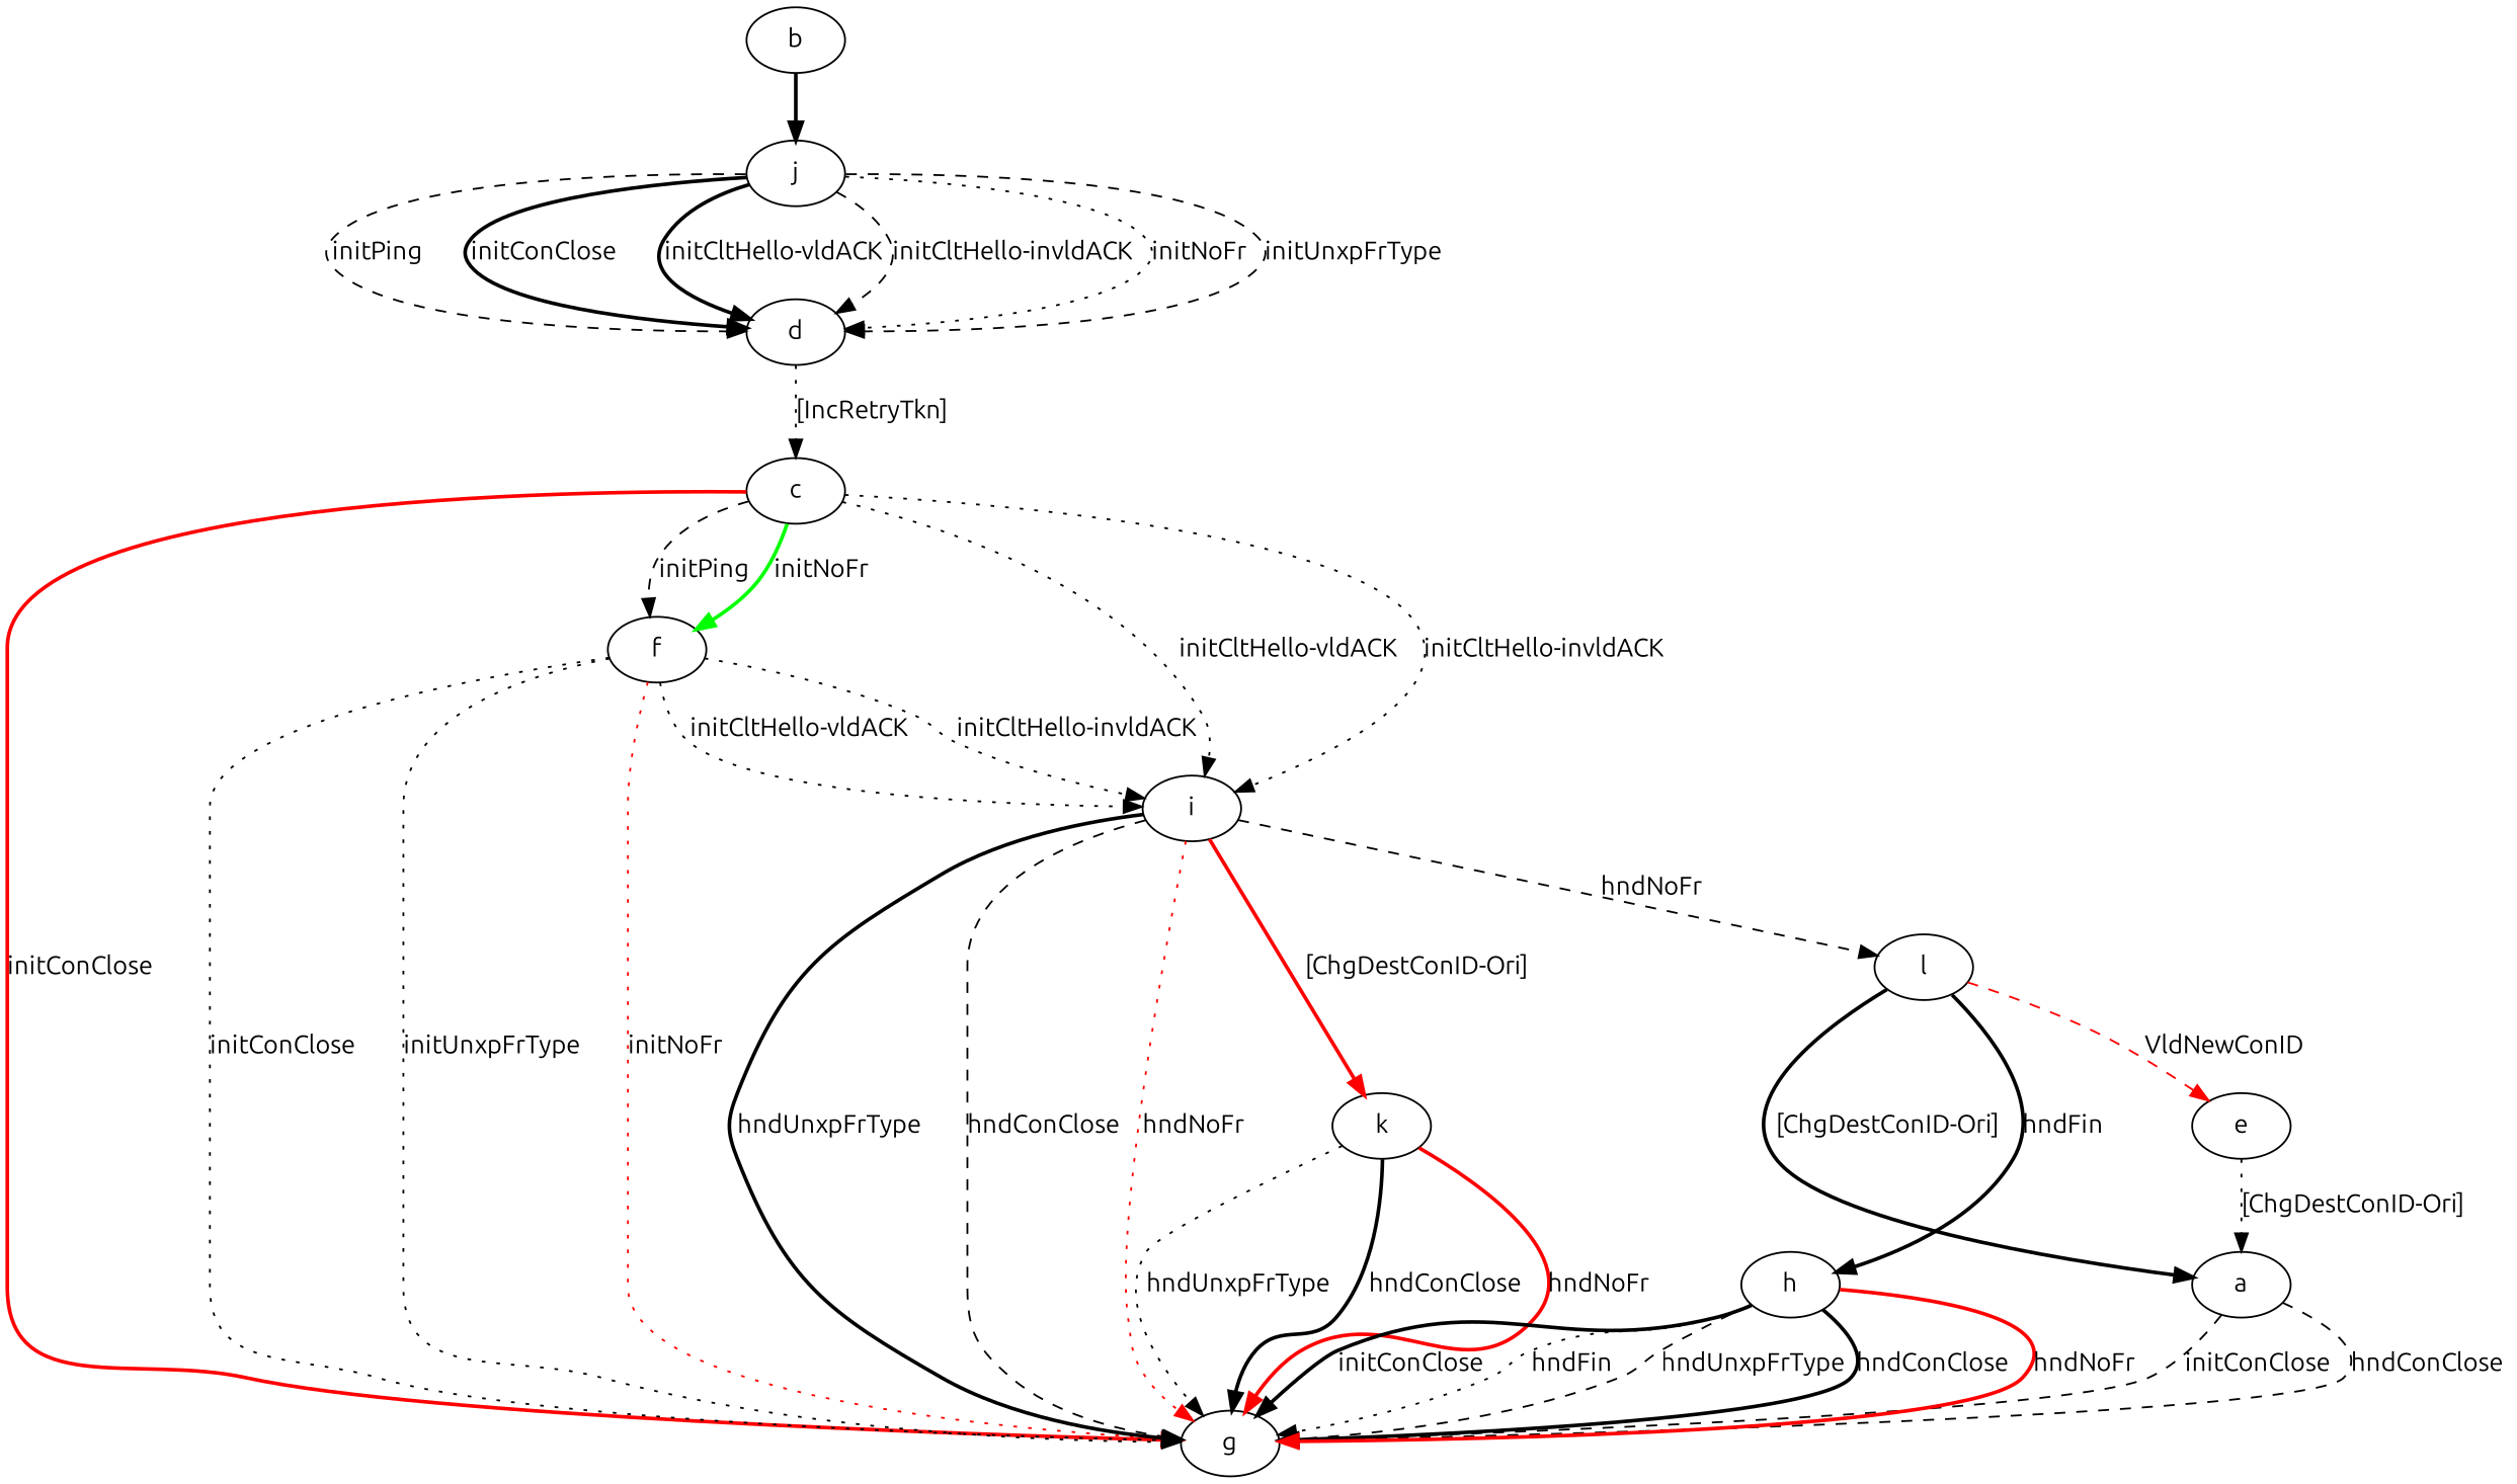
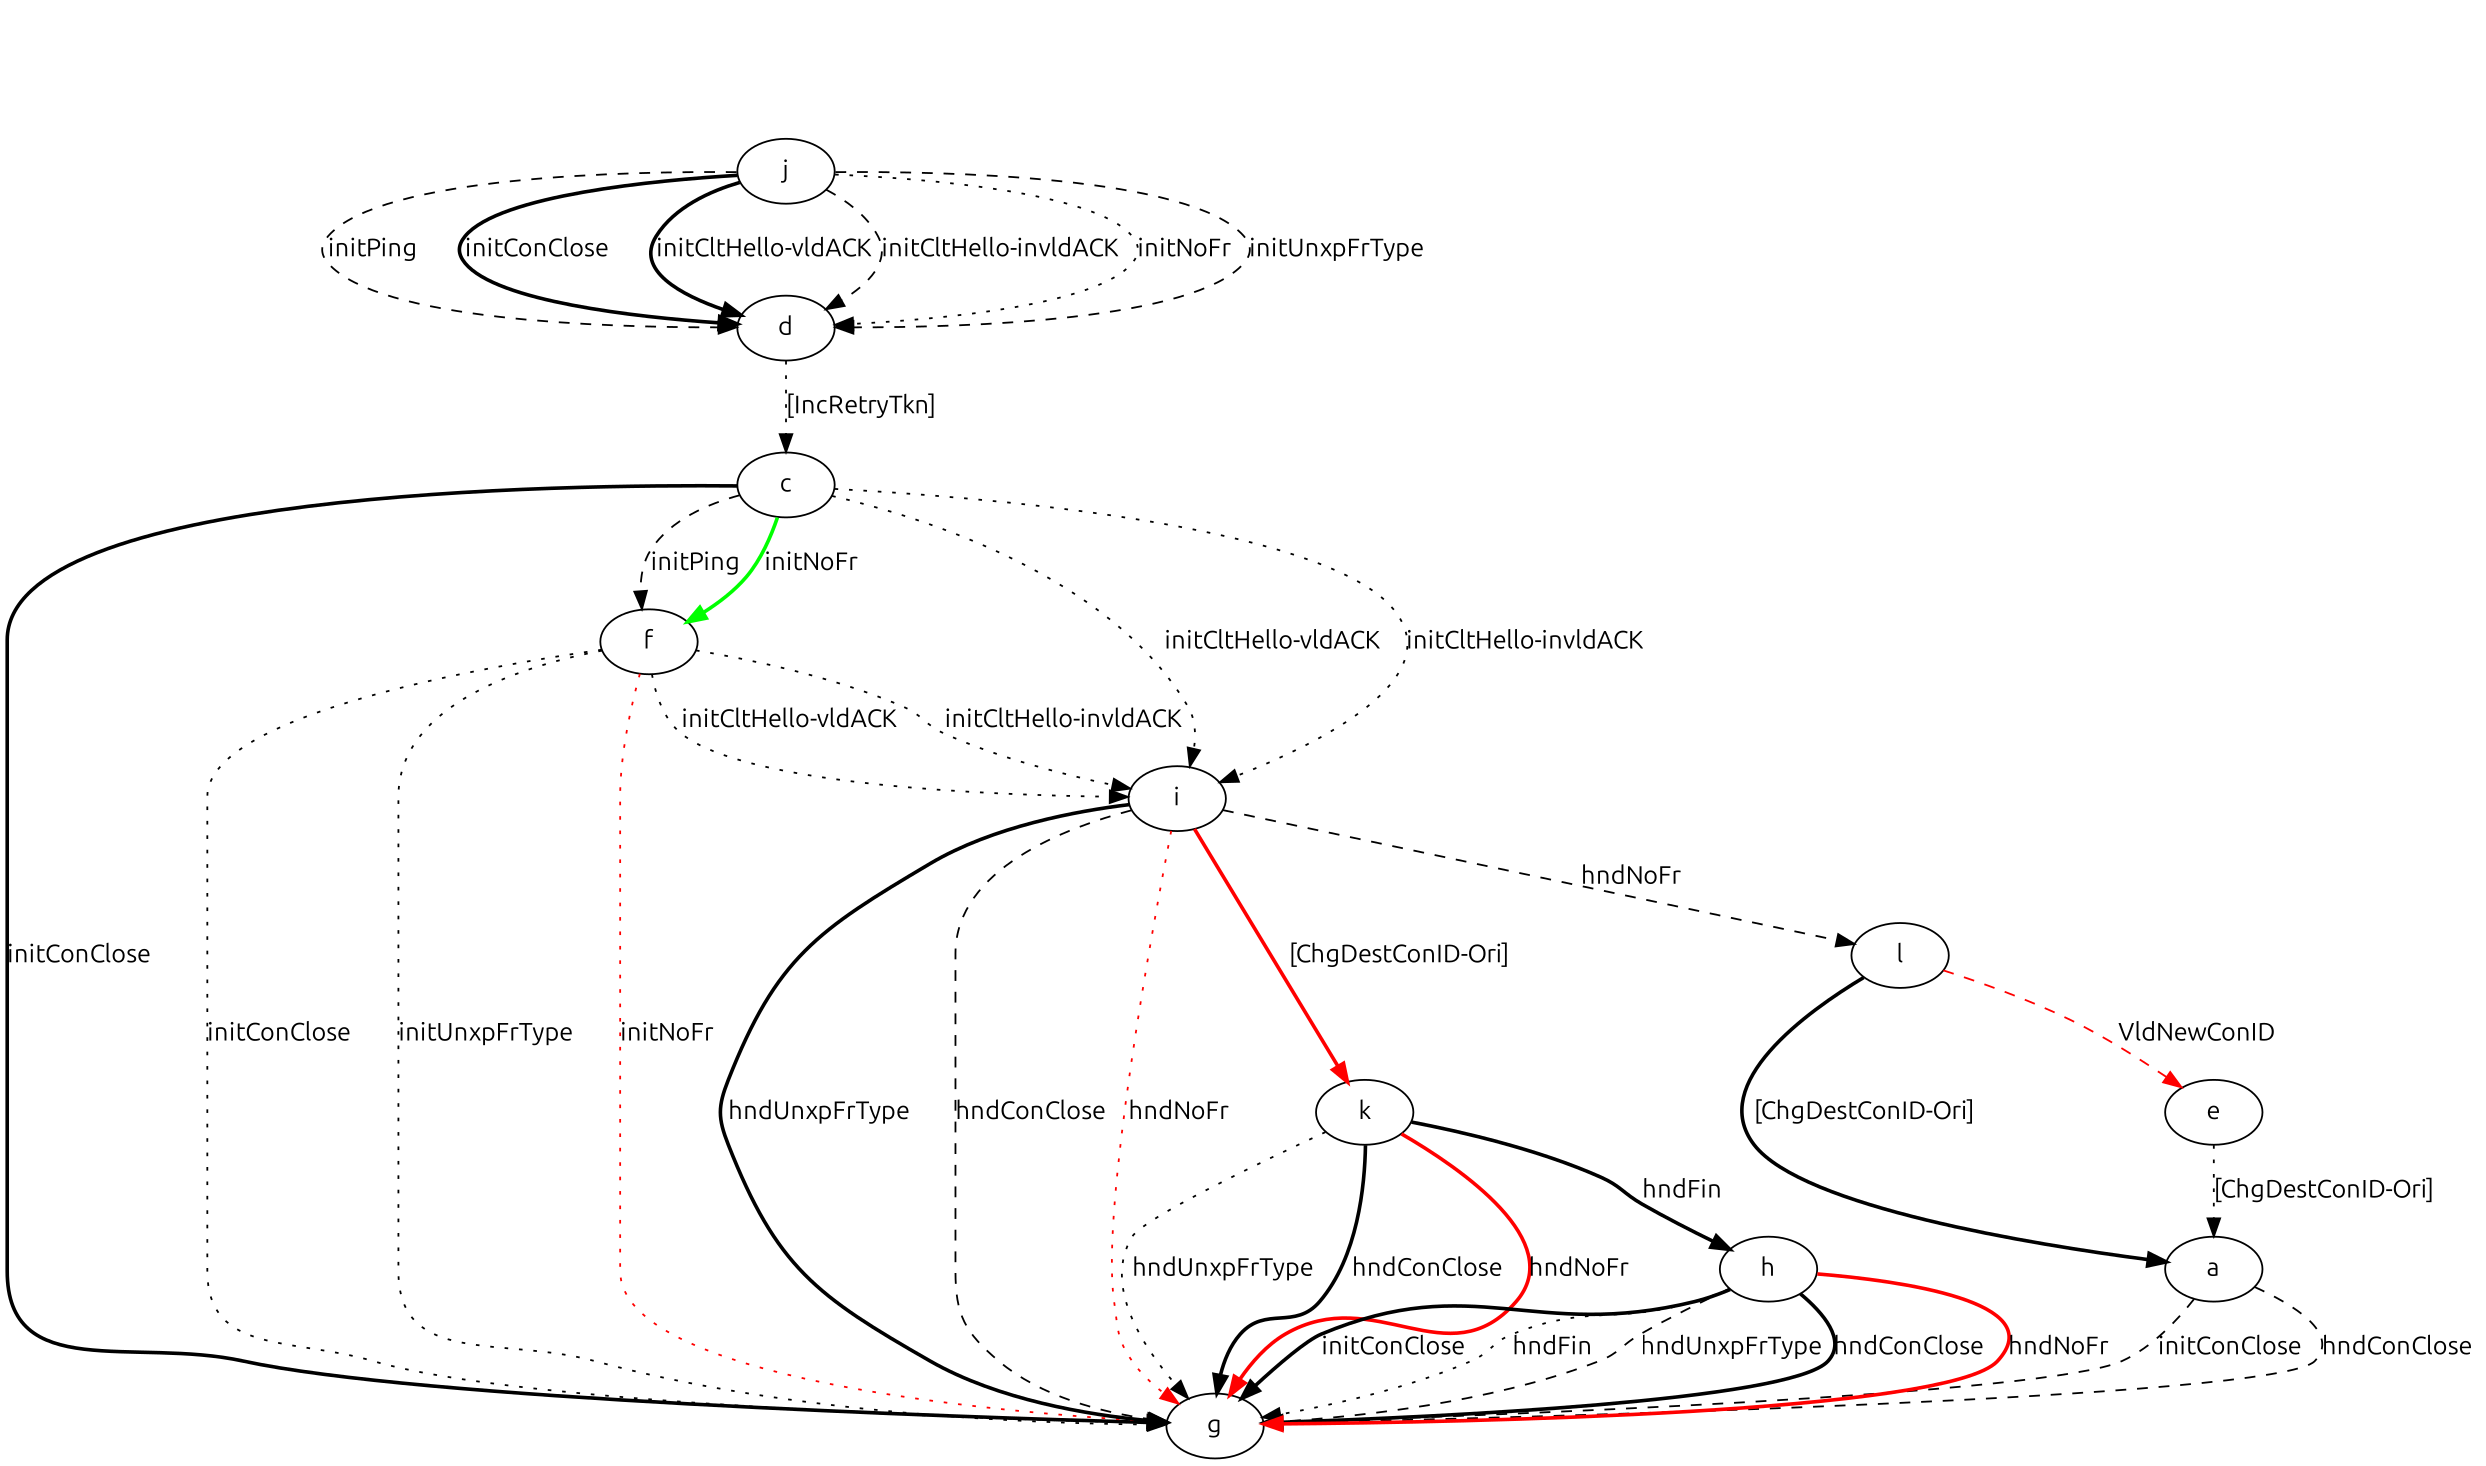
  digraph {
    fontname=Ubuntu
    node [fontname=Ubuntu]
    edge [fontname=Ubuntu style=bold]
    a
    g
-   b
    j
    d
    c
    f
    i
    k
    l
    h
    e
    a -> g [label="initConClose " style=dashed]
    a -> g [label="hndConClose " style=dashed]
-   b -> j
    j -> d [label="initPing " style=dashed]
    j -> d [label="initConClose "]
    j -> d [label="initCltHello-vldACK "]
    j -> d [label="initCltHello-invldACK " style=dashed]
    j -> d [label="initNoFr " style=dotted]
    j -> d [label="initUnxpFrType " style=dashed]
    d -> c [label="[IncRetryTkn] " style=dotted]
-   c -> g [label="initConClose " color=red]
+   c -> g [label="initConClose "]
    c -> f [label="initPing " style=dashed]
    c -> f [color=green label="initNoFr "]
    c -> i [label="initCltHello-vldACK " style=dotted]
    c -> i [label="initCltHello-invldACK " style=dotted]
    f -> g [label="initConClose " style=dotted]
    f -> g [label="initUnxpFrType " style=dotted]
    f -> g [color=red label="initNoFr " style=dotted]
    f -> i [label="initCltHello-vldACK " style=dotted]
    f -> i [label="initCltHello-invldACK " style=dotted]
    i -> g [label="hndUnxpFrType "]
    i -> g [label="hndConClose " style=dashed]
    i -> g [color=red label="hndNoFr " style=dotted]
    i -> k [color=red label="[ChgDestConID-Ori] "]
    i -> l [label="hndNoFr " style=dashed]
    k -> g [label="hndUnxpFrType " style=dotted]
    k -> g [label="hndConClose "]
    k -> g [color=red label="hndNoFr "]
-   l -> h [label="hndFin "]
+   k -> h [label="hndFin "]
    l -> a [label="[ChgDestConID-Ori] "]
    l -> e [color=red label="VldNewConID " style=dashed]
    h -> g [label="initConClose "]
    h -> g [label="hndFin " style=dotted]
    h -> g [label="hndUnxpFrType " style=dashed]
    h -> g [label="hndConClose "]
    h -> g [color=red label="hndNoFr "]
    e -> a [label="[ChgDestConID-Ori] " style=dotted]
  }
